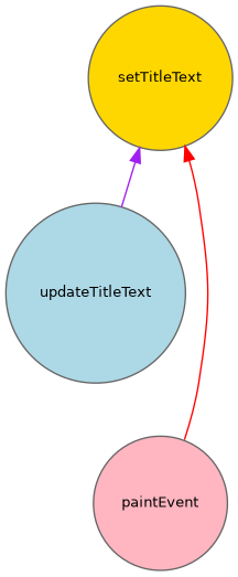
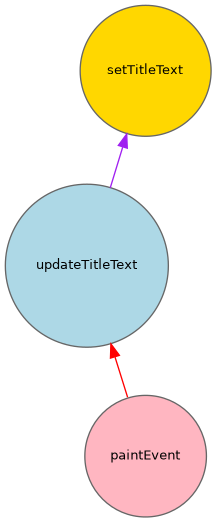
  digraph {
    rankdir=TB
    node [color=grey40 fontname=Helvetica fontsize=10 shape=circle style=filled]
    edge [dir=back fontname=Helvetica fontsize=10 labelfontname=Helvetica labelfontsize=10 style=solid]
    n1 [color=gray40 fillcolor=lightblue fontcolor=black height=0.2 label=updateTitleText width=0.4]
    n2 [fillcolor=lightpink height=0.2 label=paintEvent width=0.4]
    n3 [fillcolor=gold height=0.2 label=setTitleText width=0.4]
-   n3 -> n2 [color=red]
+   n1 -> n2 [color=red]
    n3 -> n1 [color=purple]
  }
